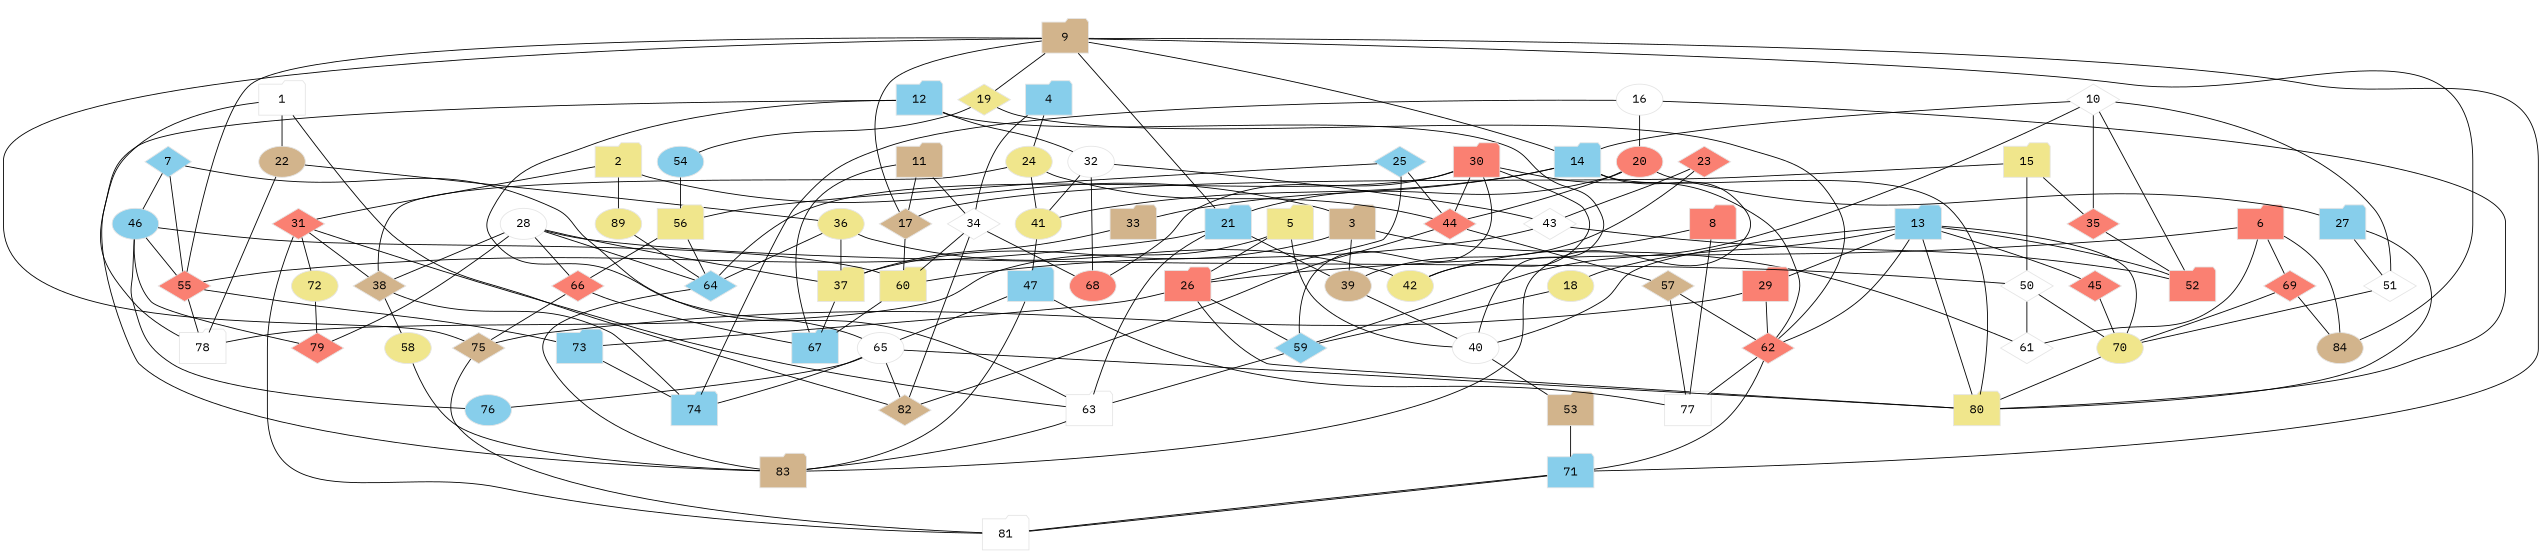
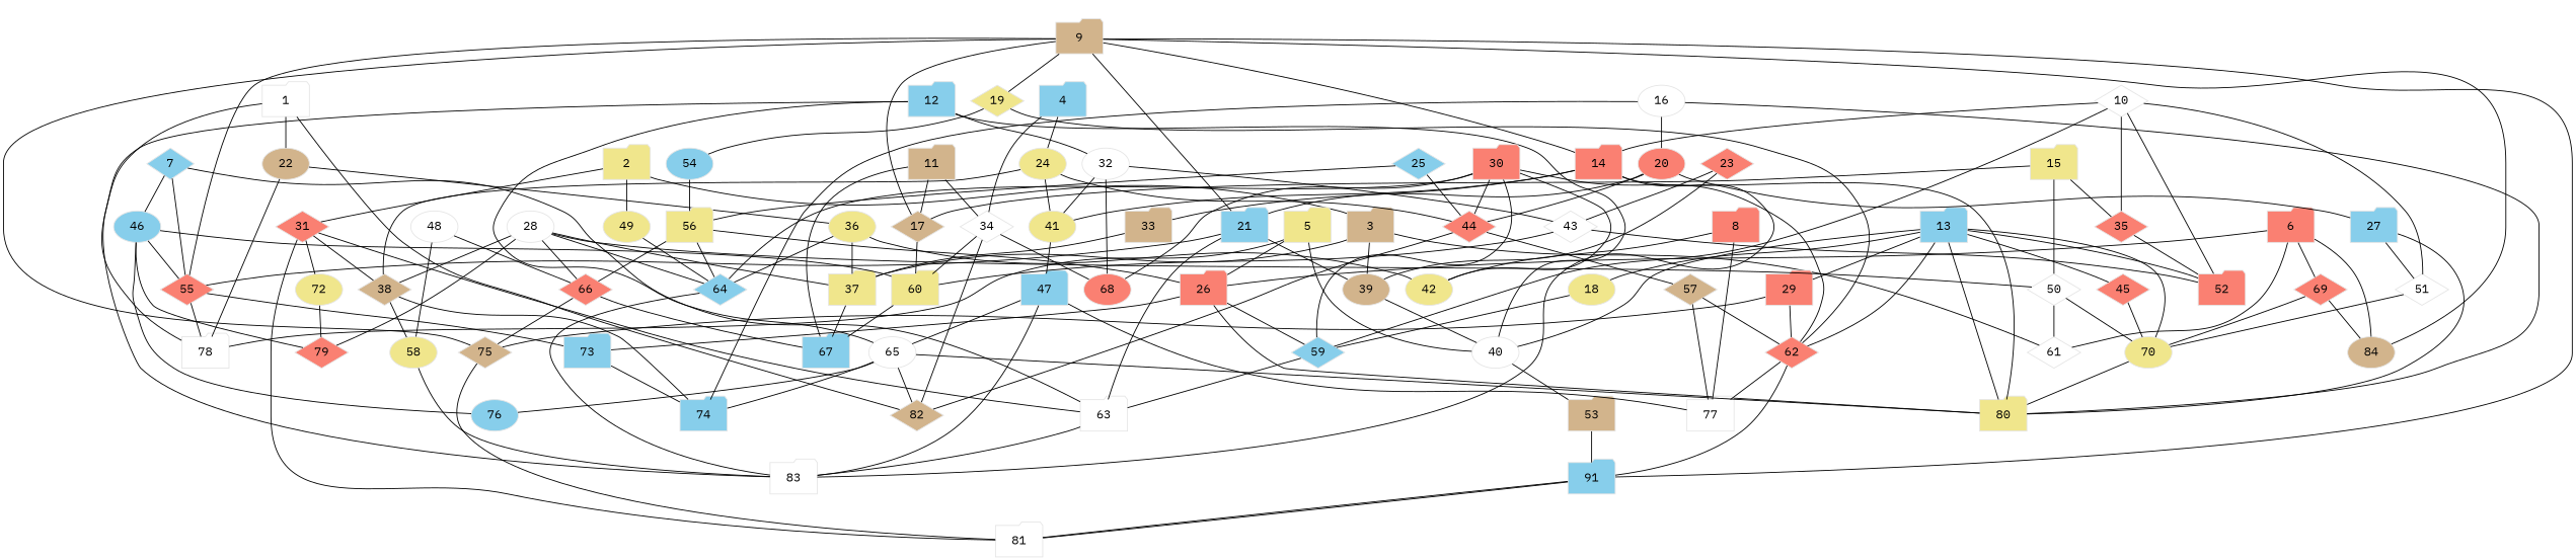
  graph {
    fontname="IBM Plex Mono"
    node [color=gray90 fillcolor=salmon fontname="IBM Plex Mono" shape=folder style=filled]
    edge [fontname="IBM Plex Mono"]
    1 [fillcolor=white]
    22 [fillcolor=tan shape=ellipse]
    78 [fillcolor=white]
    82 [fillcolor=tan shape=diamond]
    36 [fillcolor=khaki shape=ellipse]
    2 [fillcolor=khaki]
    3 [fillcolor=tan]
    31 [shape=diamond]
-   49 [fillcolor=khaki shape=ellipse label=89]
+   49 [fillcolor=khaki shape=ellipse]
    37 [fillcolor=khaki]
    39 [fillcolor=tan shape=ellipse]
    61 [fillcolor=white shape=diamond]
    63 [fillcolor=white]
    38 [fillcolor=tan shape=diamond]
    72 [fillcolor=khaki shape=ellipse]
    81 [fillcolor=white]
    64 [fillcolor=skyblue shape=diamond]
    67 [fillcolor=skyblue]
    40 [fillcolor=white shape=ellipse]
    4 [fillcolor=skyblue]
    24 [fillcolor=khaki shape=ellipse]
    34 [fillcolor=white shape=diamond]
    41 [fillcolor=khaki shape=ellipse]
    44 [shape=diamond]
    60 [fillcolor=khaki]
    68 [shape=ellipse]
    5 [fillcolor=khaki]
    26
    59 [fillcolor=skyblue shape=diamond]
    80 [fillcolor=khaki]
    73 [fillcolor=skyblue]
    53 [fillcolor=tan]
    6
    69 [shape=diamond]
    84 [fillcolor=tan shape=ellipse]
    70 [fillcolor=khaki shape=ellipse]
    7 [fillcolor=skyblue shape=diamond]
    46 [fillcolor=skyblue shape=ellipse]
    55 [shape=diamond]
    79 [shape=diamond]
    76 [fillcolor=skyblue shape=ellipse]
-   83 [fillcolor=tan]
+   83 [fillcolor=white]
    42 [fillcolor=khaki shape=ellipse]
    8
    77 [fillcolor=white]
    9 [fillcolor=tan]
-   14 [fillcolor=skyblue]
+   14
    17 [fillcolor=tan shape=diamond]
    19 [fillcolor=khaki shape=diamond]
    21 [fillcolor=skyblue]
-   71 [fillcolor=skyblue]
+   71 [fillcolor=skyblue label=91]
    75 [fillcolor=tan shape=diamond]
    33 [fillcolor=tan]
    62 [shape=diamond]
    54 [fillcolor=skyblue shape=ellipse]
    10 [fillcolor=white shape=diamond]
    35 [shape=diamond]
    51 [fillcolor=white shape=diamond]
    52
    11 [fillcolor=tan]
    12 [fillcolor=skyblue]
    32 [fillcolor=white shape=ellipse]
    65 [fillcolor=white shape=ellipse]
    43 [fillcolor=white shape=diamond]
    74 [fillcolor=skyblue]
    13 [fillcolor=skyblue]
    18 [fillcolor=khaki shape=ellipse]
    29
    45 [shape=diamond]
    47 [fillcolor=skyblue]
    15 [fillcolor=khaki]
    50 [fillcolor=white shape=diamond]
    16 [fillcolor=white shape=ellipse]
    20 [shape=ellipse]
    27 [fillcolor=skyblue]
    56 [fillcolor=khaki]
    57 [fillcolor=tan shape=diamond]
    23 [shape=diamond]
    58 [fillcolor=khaki shape=ellipse]
    25 [fillcolor=skyblue shape=diamond]
    66 [shape=diamond]
    28 [fillcolor=white shape=ellipse]
    30
+   48 [fillcolor=white shape=ellipse]
    1 -- 22
    1 -- 78
    1 -- 82
    22 -- 78
    22 -- 36
    36 -- 37
    36 -- 64
    36 -- 42
    2 -- 3
    2 -- 31
    2 -- 49
    3 -- 37
    3 -- 39
    3 -- 61
    31 -- 63
    31 -- 38
    31 -- 72
    31 -- 81
    49 -- 64
    37 -- 67
    39 -- 40
    63 -- 83
    38 -- 74
    38 -- 58
    72 -- 79
    64 -- 83
    40 -- 53
    4 -- 24
    4 -- 34
    24 -- 38
    24 -- 41
    24 -- 44
    34 -- 82
    34 -- 60
    34 -- 68
    41 -- 47
    44 -- 82
    44 -- 57
    60 -- 67
    5 -- 78
    5 -- 40
    5 -- 26
    26 -- 59
    26 -- 80
    26 -- 73
    59 -- 63
    73 -- 74
    53 -- 71
    6 -- 61
    6 -- 26
    6 -- 69
    6 -- 84
    69 -- 84
    69 -- 70
    70 -- 80
    7 -- 63
    7 -- 46
    7 -- 55
    46 -- 60
    46 -- 55
    46 -- 79
    46 -- 76
    55 -- 78
    55 -- 73
    8 -- 42
    8 -- 77
    9 -- 84
    9 -- 55
    9 -- 14
    9 -- 17
    9 -- 19
    9 -- 21
    9 -- 71
    9 -- 75
    14 -- 41
    14 -- 80
    14 -- 83
    14 -- 33
    17 -- 60
    19 -- 62
    19 -- 54
    21 -- 39
    21 -- 63
    21 -- 55
    71 -- 81
    71 -- 81
    75 -- 81
    33 -- 37
    62 -- 77
    62 -- 71
    54 -- 56
    10 -- 59
    10 -- 14
    10 -- 35
    10 -- 51
    10 -- 52
    35 -- 52
    51 -- 70
    11 -- 67
    11 -- 34
    11 -- 17
    12 -- 40
    12 -- 83
    12 -- 32
    12 -- 65
    32 -- 41
    32 -- 68
    32 -- 43
    65 -- 82
    65 -- 80
    65 -- 76
    65 -- 74
    43 -- 60
    43 -- 52
    13 -- 40
    13 -- 80
    13 -- 70
    13 -- 62
    13 -- 52
    13 -- 18
    13 -- 29
    13 -- 45
    18 -- 59
    29 -- 75
    29 -- 62
    45 -- 70
    47 -- 83
    47 -- 77
    47 -- 65
    15 -- 17
    15 -- 35
    15 -- 50
    50 -- 61
    50 -- 70
    16 -- 80
    16 -- 74
    16 -- 20
    20 -- 44
    20 -- 21
    20 -- 27
    27 -- 80
    27 -- 51
    56 -- 64
    56 -- 66
    57 -- 77
    57 -- 62
    23 -- 39
    23 -- 43
    58 -- 83
    25 -- 44
-   25 -- 26
+   56 -- 26
    25 -- 56
    66 -- 67
    66 -- 75
    28 -- 37
    28 -- 38
    28 -- 64
    28 -- 79
    28 -- 50
    28 -- 66
    30 -- 64
    30 -- 44
    30 -- 68
    30 -- 59
    30 -- 42
    30 -- 62
+   48 -- 58
+   48 -- 66
  }
